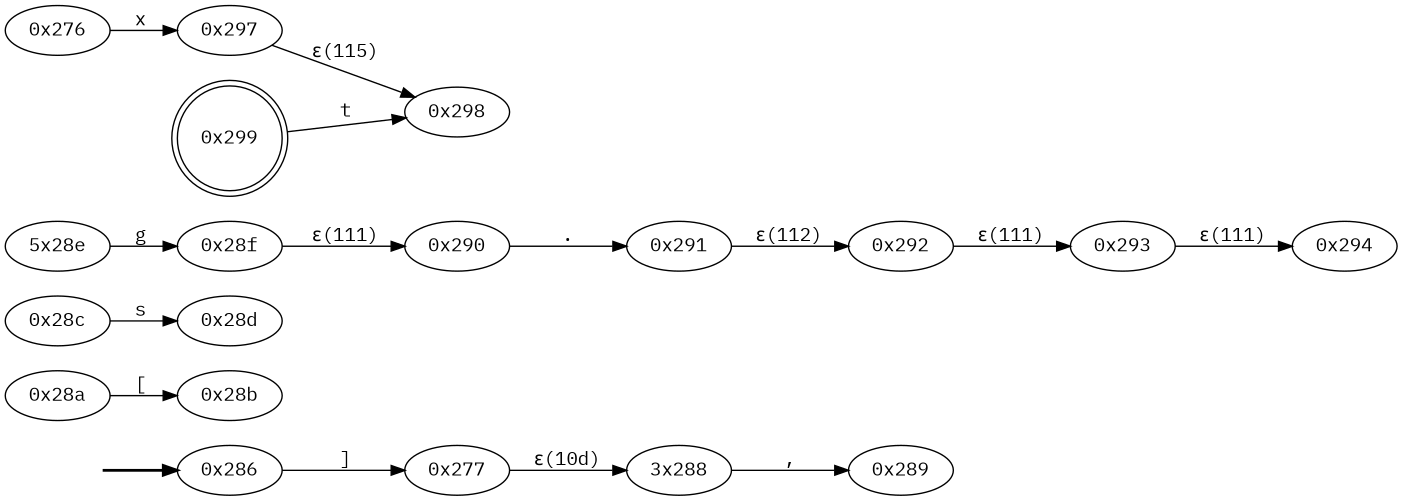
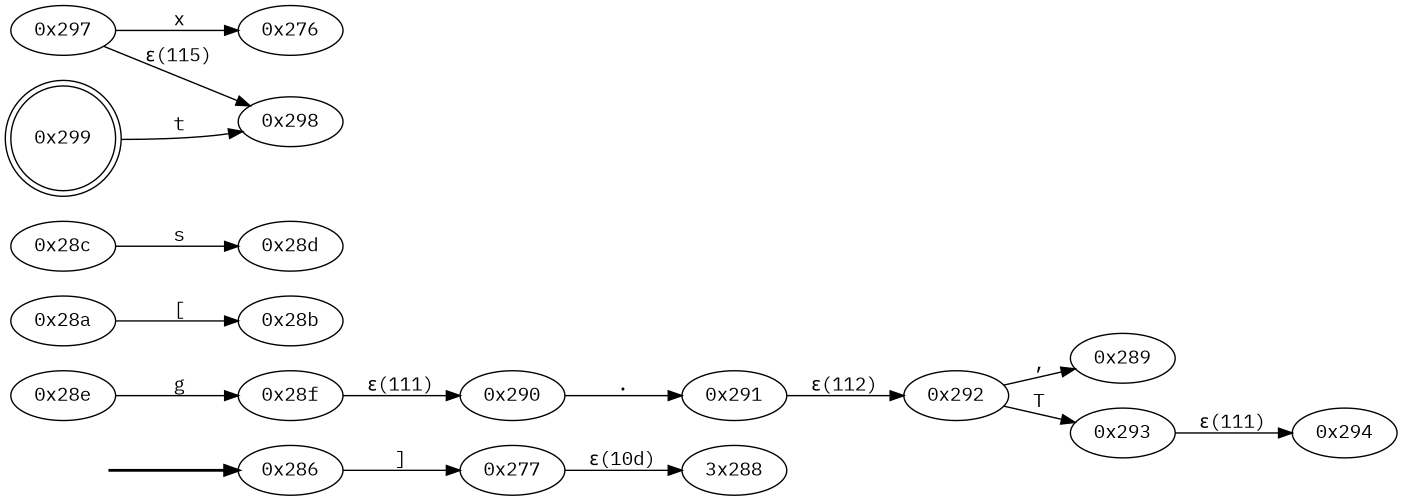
  digraph {
    fontname="IBM Plex Mono"
    rankdir=LR
    node [fontname="IBM Plex Mono"]
    edge [fontname="IBM Plex Mono"]
    fake [style=invisible]
    "0x286" [root=true]
    n3 [label="0x277"]
    n4 [label="3x288"]
    "0x289"
    "0x28a"
    "0x28b"
    "0x28c"
    "0x28d"
-   "0x28e" [label="5x28e"]
+   "0x28e"
    "0x28f"
    "0x290"
    "0x291"
    "0x292"
    "0x293"
    "0x294"
    n17 [label="0x276"]
    "0x297"
    "0x298"
    "0x299" [shape=doublecircle]
    fake -> "0x286" [style=bold]
    "0x286" -> n3 [label="]"]
    n3 -> n4 [label="ε(10d)"]
-   n4 -> "0x289" [label=","]
+   "0x292" -> "0x289" [label=","]
    "0x28a" -> "0x28b" [label="["]
    "0x28c" -> "0x28d" [label=s]
    "0x28e" -> "0x28f" [label=g]
    "0x28f" -> "0x290" [label="ε(111)"]
    "0x290" -> "0x291" [label="."]
    "0x291" -> "0x292" [label="ε(112)"]
-   "0x292" -> "0x293" [label="ε(111)"]
+   "0x292" -> "0x293" [label=T]
    "0x293" -> "0x294" [label="ε(111)"]
-   n17 -> "0x297" [label=x]
+   "0x297" -> n17 [label=x]
    "0x297" -> "0x298" [label="ε(115)"]
    "0x299" -> "0x298" [label=t]
  }
